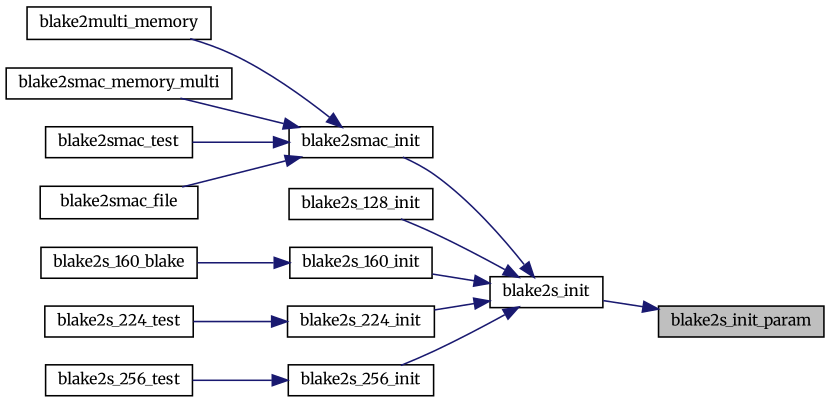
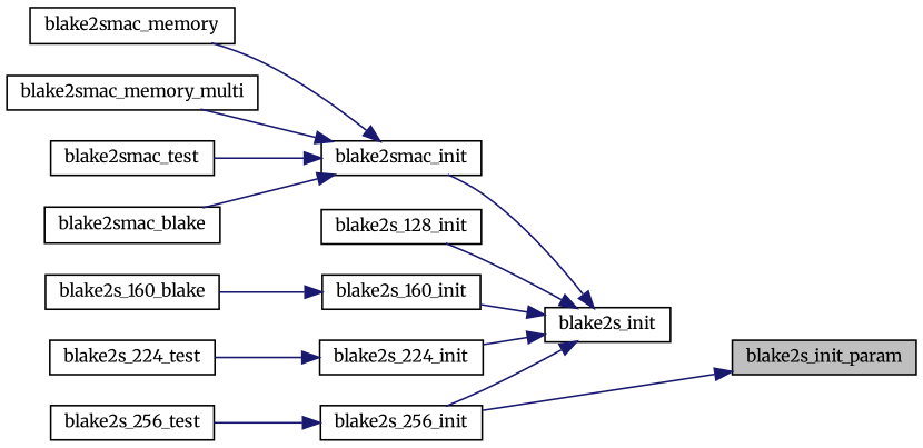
  digraph {
    fontname=Merriweather
    rankdir=RL
    node [color=black fillcolor=white fontname=Merriweather fontsize=10 shape=record style=filled]
    edge [color=midnightblue dir=back fontname=Merriweather fontsize=10 labelfontname=Helvetica labelfontsize=10 style=solid]
    n1 [fillcolor=grey75 fontcolor=black height=0.2 label=blake2s_init_param width=0.4]
    n2 [height=0.2 label=blake2s_init width=0.4]
    n3 [height=0.2 label=blake2s_128_init width=0.4]
    n4 [height=0.2 label=blake2s_160_init width=0.4]
    n5 [height=0.2 label=blake2s_224_init width=0.4]
    n6 [height=0.2 label=blake2s_256_init width=0.4]
    n7 [height=0.2 label=blake2smac_init width=0.4]
    n8 [height=0.2 label=blake2s_160_blake width=0.4]
    n9 [height=0.2 label=blake2s_224_test width=0.4]
    n10 [height=0.2 label=blake2s_256_test width=0.4]
-   n11 [height=0.2 label=blake2smac_file width=0.4]
-   n12 [height=0.2 label=blake2multi_memory width=0.4]
+   n11 [height=0.2 label=blake2smac_blake width=0.4]
+   n12 [height=0.2 label=blake2smac_memory width=0.4]
    n13 [height=0.2 label=blake2smac_memory_multi width=0.4]
    n14 [height=0.2 label=blake2smac_test width=0.4]
-   n1 -> n2
+   n1 -> n6
    n2 -> n3
    n2 -> n4
    n2 -> n5
    n2 -> n6
    n2 -> n7
    n4 -> n8
    n5 -> n9
    n6 -> n10
    n7 -> n11
    n7 -> n12
    n7 -> n13
    n7 -> n14
  }
